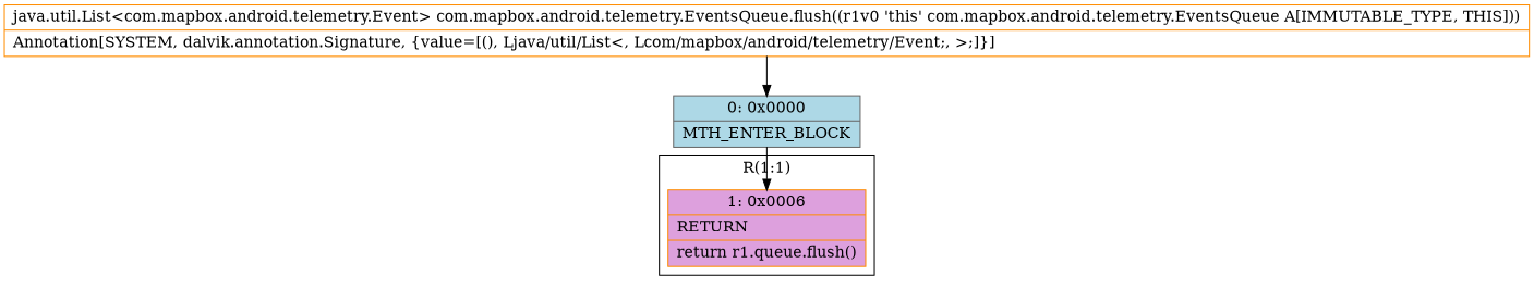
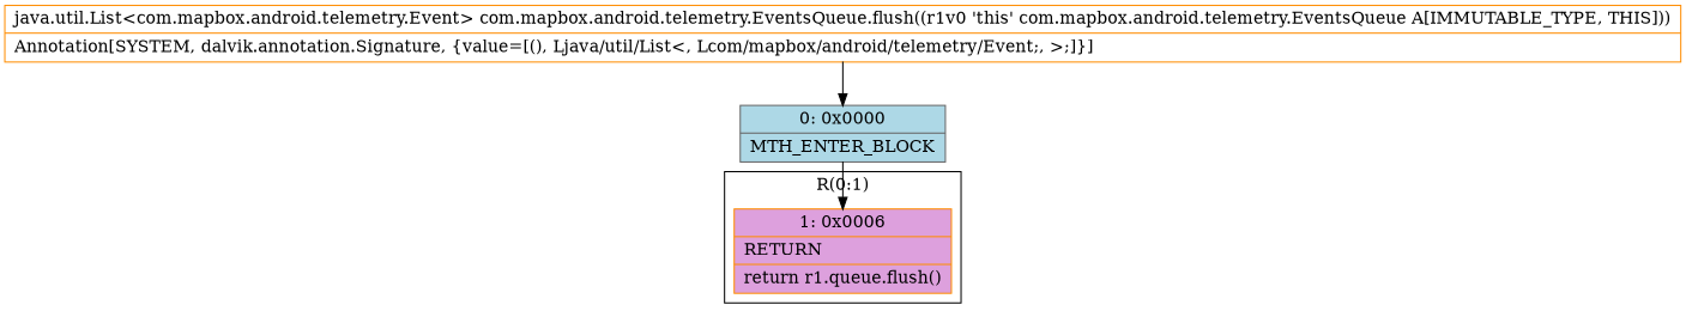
  digraph {
    node [color=darkorange shape=record style=filled]
    n1 [label="{1\:\ 0x0006|RETURN\l|return r1.queue.flush()\l}" fillcolor=plum]
    n2 [color=gray40 label="{0\:\ 0x0000|MTH_ENTER_BLOCK\l}" fillcolor=lightblue]
    n3 [label="{java.util.List\<com.mapbox.android.telemetry.Event\> com.mapbox.android.telemetry.EventsQueue.flush((r1v0 'this' com.mapbox.android.telemetry.EventsQueue A[IMMUTABLE_TYPE, THIS]))  | Annotation[SYSTEM, dalvik.annotation.Signature, \{value=[(), Ljava\/util\/List\<, Lcom\/mapbox\/android\/telemetry\/Event;, \>;]\}]\l}" fillcolor=white]
    subgraph cluster_1 {
-     label="R(1:1)"
+     label="R(0:1)"
      n1
    }
    n2 -> n1
    n3 -> n2
  }
